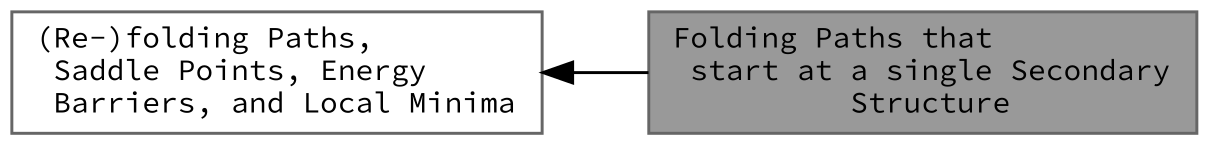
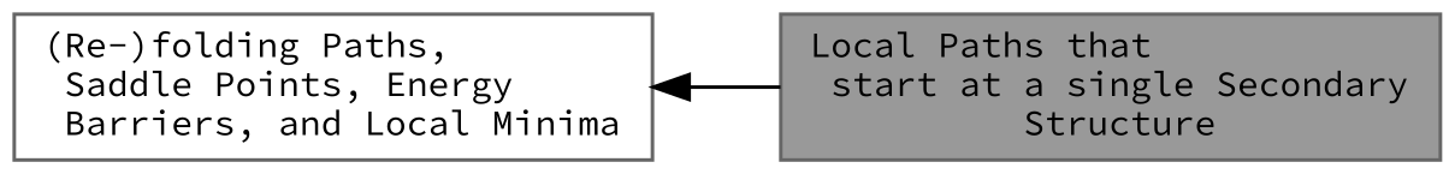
  digraph {
    rankdir=LR
    fontname="Source Code Pro"
    node [fontname="Source Code Pro" fontsize=10 shape=box style=filled]
    n1 [color=grey40 fillcolor=white height=0.2 label="(Re-)folding Paths,\l Saddle Points, Energy\l Barriers, and Local Minima" width=0.4]
-   n2 [color=gray40 fillcolor=grey60 fontcolor=black height=0.2 label="Folding Paths that\l start at a single Secondary\l Structure" width=0.4]
+   n2 [color=gray40 fillcolor=grey60 fontcolor=black height=0.2 label="Local Paths that\l start at a single Secondary\l Structure" width=0.4]
    n1 -> n2 [dir=back fontname="Source Code Pro" fontsize=10 labelfontname=Helvetica labelfontsize=10 shape=plaintext style=solid]
  }
